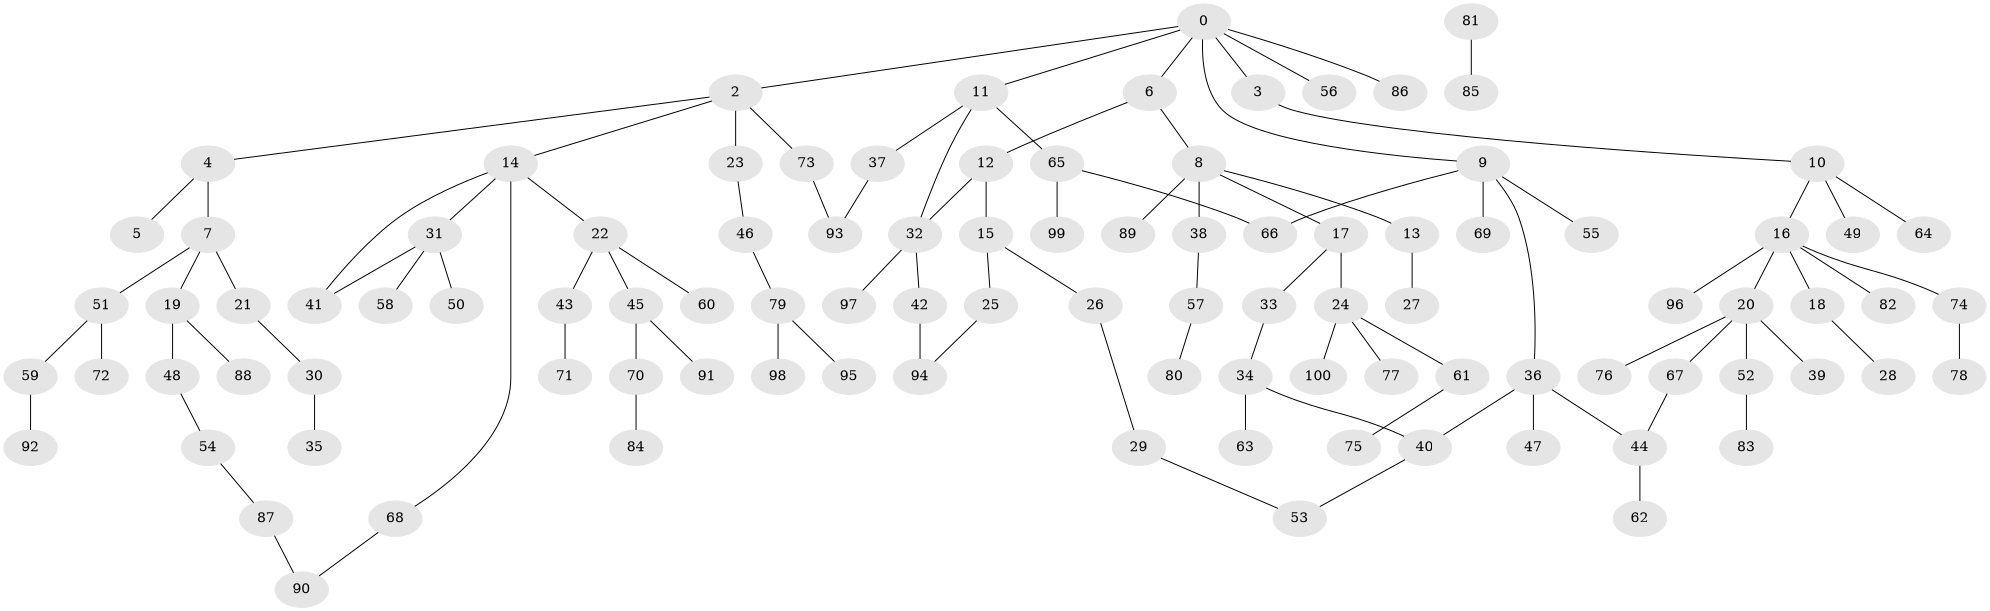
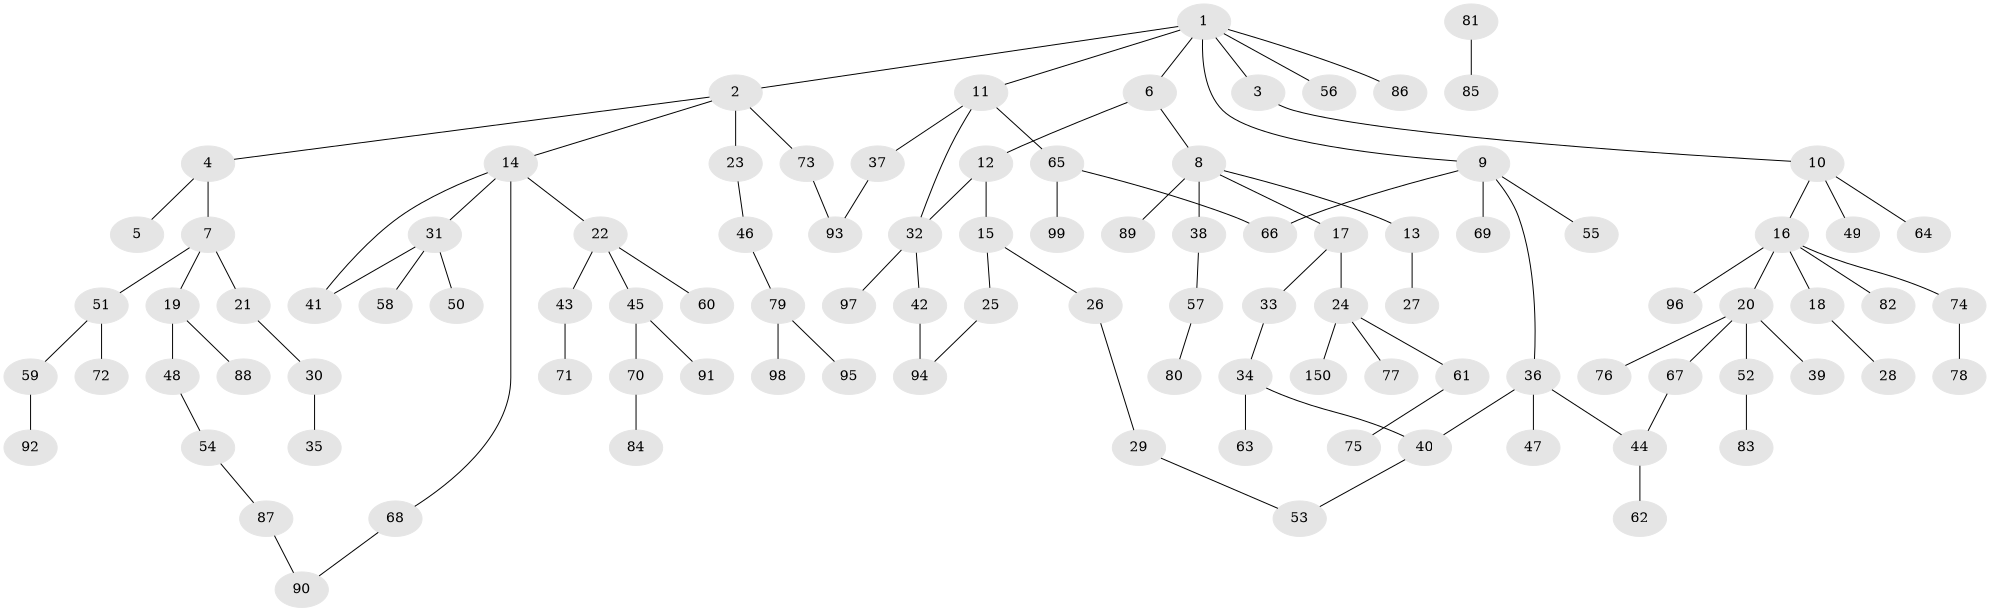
  graph {
    node [color=gray90 style=filled]
-   1 [label=0]
+   1
    2
    3
    6
    9
    11
    56
    86
    4
    14
    23
    73
    10
    8
    12
    36
    55
    66
    69
    32
    37
    65
    5
    7
    22
    31
    41
    68
    46
    93
    16
    49
    64
    19
    21
    51
    13
    17
    38
    89
    15
    48
    88
    30
    59
    72
    27
    24
    33
    57
    44
    40
    47
    18
    20
    74
    82
    96
    42
    97
    99
    25
    26
    43
    45
    60
    50
    58
    90
    94
    29
    28
    39
    52
    67
    76
    78
    61
    77
-   100
+   100 [label=150]
    34
    54
    62
    83
    35
    71
    70
    91
    79
    75
    53
    63
    80
    84
    95
    98
    87
    92
    81
    85
    1 -- 2
    1 -- 3
    1 -- 6
    1 -- 9
    1 -- 11
    1 -- 56
    1 -- 86
    2 -- 4
    2 -- 14
    2 -- 23
    2 -- 73
    3 -- 10
    6 -- 8
    6 -- 12
    9 -- 36
    9 -- 55
    9 -- 66
    9 -- 69
    11 -- 32
    11 -- 37
    11 -- 65
    4 -- 5
    4 -- 7
    14 -- 22
    14 -- 31
    14 -- 41
    14 -- 68
    23 -- 46
    73 -- 93
    10 -- 16
    10 -- 49
    10 -- 64
    8 -- 13
    8 -- 17
    8 -- 38
    8 -- 89
    12 -- 32
    12 -- 15
    36 -- 44
    36 -- 40
    36 -- 47
    32 -- 42
    32 -- 97
    37 -- 93
    65 -- 66
    65 -- 99
    7 -- 19
    7 -- 21
    7 -- 51
    22 -- 43
    22 -- 45
    22 -- 60
    31 -- 41
    31 -- 50
    31 -- 58
    68 -- 90
    46 -- 79
    16 -- 18
    16 -- 20
    16 -- 74
    16 -- 82
    16 -- 96
    19 -- 48
    19 -- 88
    21 -- 30
    51 -- 59
    51 -- 72
    13 -- 27
    17 -- 24
    17 -- 33
    38 -- 57
    15 -- 25
    15 -- 26
    48 -- 54
    30 -- 35
    59 -- 92
    24 -- 61
    24 -- 77
    24 -- 100
    33 -- 34
    57 -- 80
    44 -- 62
    40 -- 53
    18 -- 28
    20 -- 39
    20 -- 52
    20 -- 67
    20 -- 76
    74 -- 78
    42 -- 94
    25 -- 94
    26 -- 29
    43 -- 71
    45 -- 70
    45 -- 91
    29 -- 53
    52 -- 83
    67 -- 44
    61 -- 75
    34 -- 40
    34 -- 63
    54 -- 87
    70 -- 84
    79 -- 95
    79 -- 98
    87 -- 90
    81 -- 85
  }
